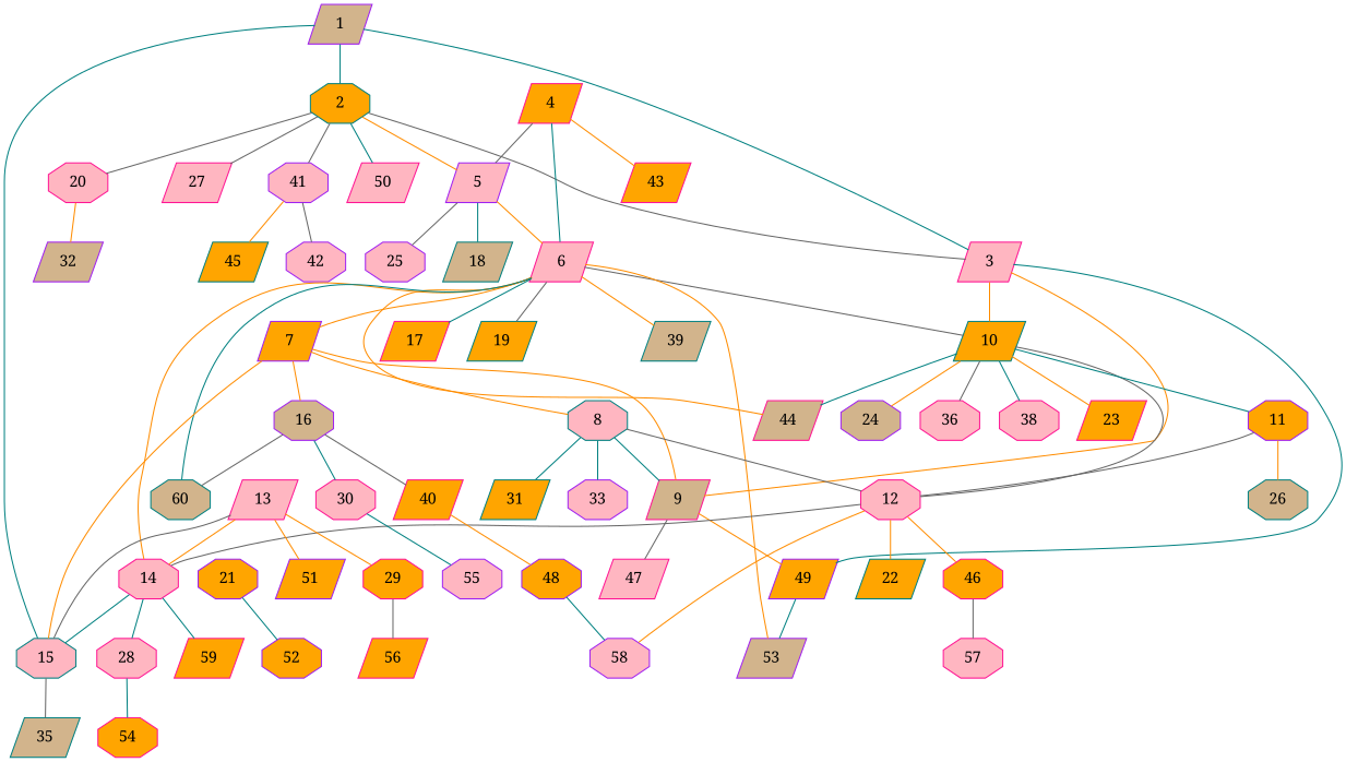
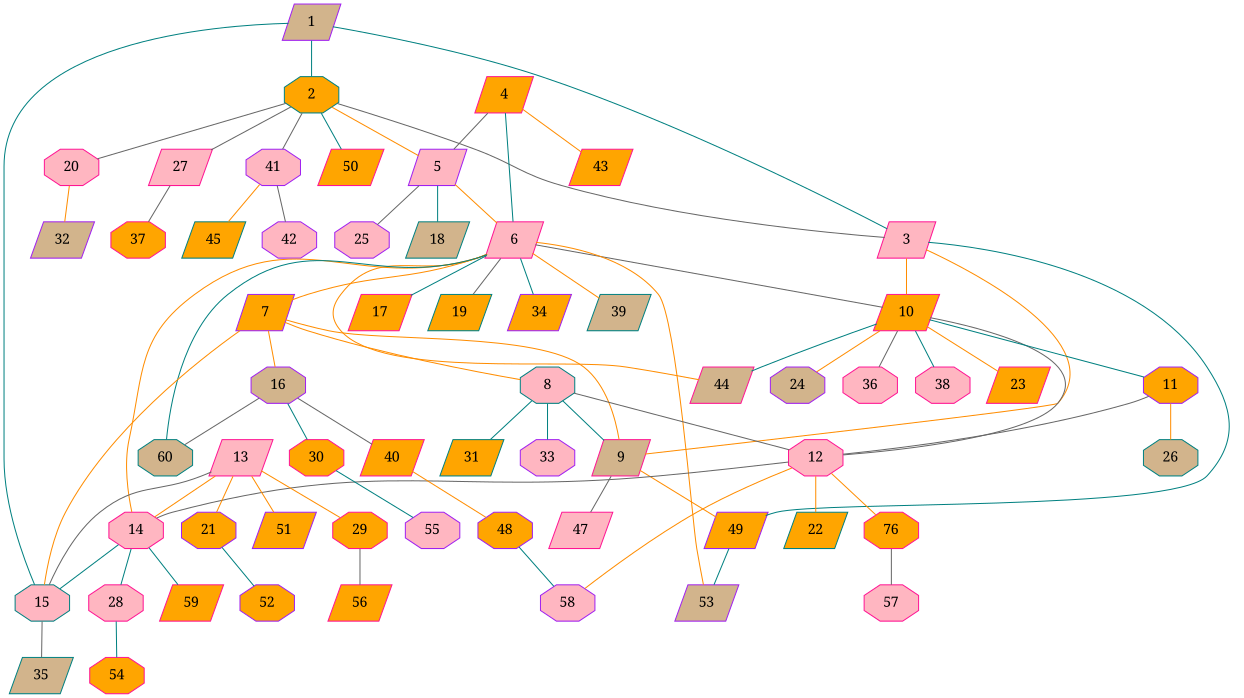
  graph {
    fontname="Noto Serif"
    node [color=deeppink fillcolor=orange fontname="Noto Serif" shape=parallelogram style=filled]
    edge [color=darkorange fontname="Noto Serif"]
    1 [color=purple fillcolor=tan]
    2 [color=teal shape=octagon]
    3 [fillcolor=lightpink]
    15 [color=teal fillcolor=lightpink shape=octagon]
    5 [color=purple fillcolor=lightpink]
    20 [fillcolor=lightpink shape=octagon]
    27 [fillcolor=lightpink]
    41 [color=purple fillcolor=lightpink shape=octagon]
-   50 [fillcolor=lightpink]
+   50
    9 [fillcolor=tan]
-   10 [color=teal]
+   10
    49 [color=purple]
    35 [color=teal fillcolor=tan]
    6 [fillcolor=lightpink]
    18 [color=teal fillcolor=tan]
    25 [color=purple fillcolor=lightpink shape=octagon]
    32 [color=purple fillcolor=tan]
+   37 [shape=octagon]
    42 [color=purple fillcolor=lightpink shape=octagon]
    45 [color=teal]
    47 [fillcolor=lightpink]
    44 [fillcolor=tan]
    12 [fillcolor=lightpink shape=octagon]
    11 [color=purple shape=octagon]
    23
    24 [color=purple fillcolor=tan shape=octagon]
    36 [fillcolor=lightpink shape=octagon]
    38 [fillcolor=lightpink shape=octagon]
    53 [color=purple fillcolor=tan]
    4
    43
    7 [color=purple]
    14 [fillcolor=lightpink shape=octagon]
    17
    19 [color=teal]
+   34 [color=purple]
    39 [color=teal fillcolor=tan]
    60 [color=teal fillcolor=tan shape=octagon]
    8 [color=teal fillcolor=lightpink shape=octagon]
    16 [color=purple fillcolor=tan shape=octagon]
    28 [fillcolor=lightpink shape=octagon]
    59
    31 [color=teal]
    33 [color=purple fillcolor=lightpink shape=octagon]
-   30 [fillcolor=lightpink shape=octagon]
+   30 [shape=octagon]
    40
    22 [color=teal]
-   46 [shape=octagon]
+   46 [shape=octagon label=76]
    58 [color=purple fillcolor=lightpink shape=octagon]
    26 [color=teal fillcolor=tan shape=octagon]
    57 [fillcolor=lightpink shape=octagon]
    13 [fillcolor=lightpink]
    21 [color=purple shape=octagon]
    29 [shape=octagon]
    51 [color=purple]
    52 [color=purple shape=octagon]
    56
    54 [shape=octagon]
    55 [color=purple fillcolor=lightpink shape=octagon]
    48 [color=purple shape=octagon]
    1 -- 2 [color=teal]
    1 -- 3 [color=teal]
    1 -- 15 [color=teal]
    2 -- 3 [color=gray40]
    2 -- 5
    2 -- 20 [color=gray40]
    2 -- 27 [color=gray40]
    2 -- 41 [color=gray40]
    2 -- 50 [color=teal]
    3 -- 9
    3 -- 10
    3 -- 49 [color=teal]
    15 -- 35 [color=gray40]
    5 -- 6
    5 -- 18 [color=teal]
    5 -- 25 [color=gray40]
    20 -- 32
+   27 -- 37 [color=gray40]
    41 -- 42 [color=gray40]
    41 -- 45
    9 -- 49
    9 -- 47 [color=gray40]
    10 -- 44 [color=teal]
    10 -- 12 [color=gray40]
    10 -- 11 [color=teal]
    10 -- 23
    10 -- 24
    10 -- 36 [color=gray40]
    10 -- 38 [color=teal]
    49 -- 53 [color=teal]
    6 -- 10 [color=gray40]
    6 -- 44
    6 -- 53
    6 -- 7
    6 -- 14
    6 -- 17 [color=teal]
    6 -- 19 [color=gray40]
+   6 -- 34 [color=teal]
    6 -- 39
    6 -- 60 [color=teal]
    12 -- 14 [color=gray40]
    12 -- 22
    12 -- 46
    12 -- 58
    11 -- 12 [color=gray40]
    11 -- 26
    4 -- 5 [color=gray40]
    4 -- 6 [color=teal]
    4 -- 43
    7 -- 15
    7 -- 9
    7 -- 8
    7 -- 16
    14 -- 15 [color=teal]
    14 -- 28 [color=teal]
    14 -- 59 [color=teal]
    8 -- 9 [color=teal]
    8 -- 12 [color=gray40]
    8 -- 31 [color=teal]
    8 -- 33 [color=teal]
    16 -- 60 [color=gray40]
    16 -- 30 [color=teal]
    16 -- 40 [color=gray40]
    28 -- 54 [color=teal]
    30 -- 55 [color=teal]
    40 -- 48
    46 -- 57 [color=gray40]
    13 -- 15 [color=gray40]
    13 -- 14
+   13 -- 21
    13 -- 29
    13 -- 51
    21 -- 52 [color=teal]
    29 -- 56 [color=gray40]
    48 -- 58 [color=teal]
  }
